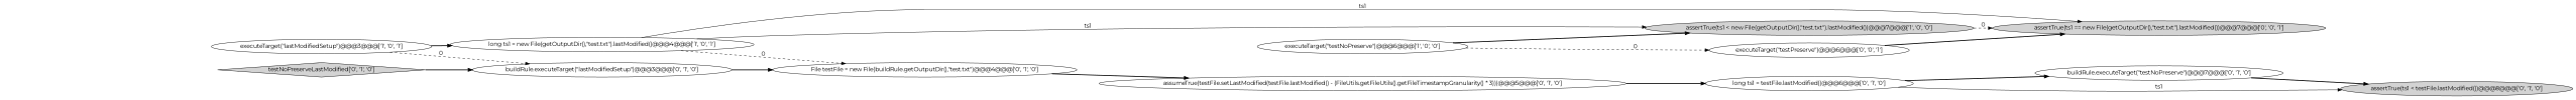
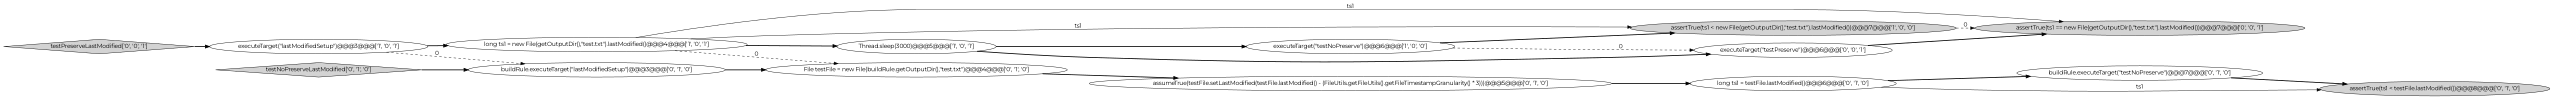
  digraph {
    fontname=Montserrat
    rankdir=LR
    node [fillcolor=white fontname=Montserrat shape=ellipse style=filled]
    edge [fontname=Montserrat style=bold]
    n1 [label="buildRule.executeTarget(\"testNoPreserve\")@@@7@@@['0', '1', '0']"]
    n2 [fillcolor=lightgray label="assertTrue(ts1 < testFile.lastModified())@@@8@@@['0', '1', '0']"]
    n3 [label="long ts1 = testFile.lastModified()@@@6@@@['0', '1', '0']"]
    n4 [fillcolor=lightgray label="assertTrue(ts1 == new File(getOutputDir(),\"test.txt\").lastModified())@@@7@@@['0', '0', '1']"]
    n5 [label="File testFile = new File(buildRule.getOutputDir(),\"test.txt\")@@@4@@@['0', '1', '0']"]
    n6 [label="assumeTrue(testFile.setLastModified(testFile.lastModified() - (FileUtils.getFileUtils().getFileTimestampGranularity() * 3)))@@@5@@@['0', '1', '0']"]
    n7 [label="long ts1 = new File(getOutputDir(),\"test.txt\").lastModified()@@@4@@@['1', '0', '1']"]
    n8 [fillcolor=lightgray label="assertTrue(ts1 < new File(getOutputDir(),\"test.txt\").lastModified())@@@7@@@['1', '0', '0']"]
+   n9 [label="Thread.sleep(3000)@@@5@@@['1', '0', '1']"]
    n10 [label="executeTarget(\"testPreserve\")@@@6@@@['0', '0', '1']"]
    n11 [label="executeTarget(\"testNoPreserve\")@@@6@@@['1', '0', '0']"]
+   n12 [fillcolor=lightgray label="testPreserveLastModified['0', '0', '1']" shape=diamond]
    n13 [label="executeTarget(\"lastModifiedSetup\")@@@3@@@['1', '0', '1']"]
    n14 [label="buildRule.executeTarget(\"lastModifiedSetup\")@@@3@@@['0', '1', '0']"]
    n15 [fillcolor=lightgray label="testNoPreserveLastModified['0', '1', '0']" shape=diamond]
    n1 -> n2
    n3 -> n1
    n3 -> n2 [label=ts1 style=solid]
    n5 -> n6
    n6 -> n3
    n7 -> n4 [label=ts1 style=solid]
    n7 -> n5 [label=0 style=dashed]
    n7 -> n8 [label=ts1 style=solid]
+   n7 -> n9
    n8 -> n4 [label=0 style=dashed]
+   n9 -> n10
+   n9 -> n11
    n10 -> n4
    n11 -> n8
    n11 -> n10 [label=0 style=dashed]
+   n12 -> n13
    n13 -> n7
    n13 -> n14 [label=0 style=dashed]
    n14 -> n5
    n15 -> n14
  }
